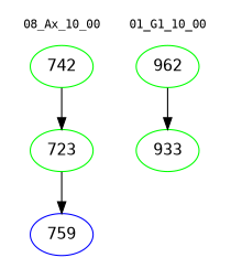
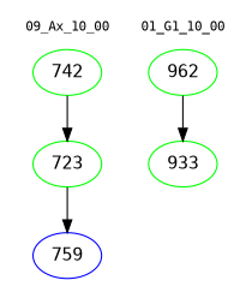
  digraph {
    fontname="DejaVu Sans Mono"
    node [color=green fontname="DejaVu Sans Mono"]
    edge [color=black fontname="DejaVu Sans Mono"]
    n1 [label=742]
    n2 [label=723]
    n3 [color=blue label=759]
    n4 [label=962]
    n5 [label=933]
    subgraph cluster_1 {
      color=white
      fontsize=10
-     label="08_Ax_10_00"
+     label="09_Ax_10_00"
      n1
      n2
      n3
    }
    subgraph cluster_2 {
      color=white
      fontsize=10
      label="01_G1_10_00"
      n4
      n5
    }
    n1 -> n2
    n2 -> n3
    n4 -> n5
  }
